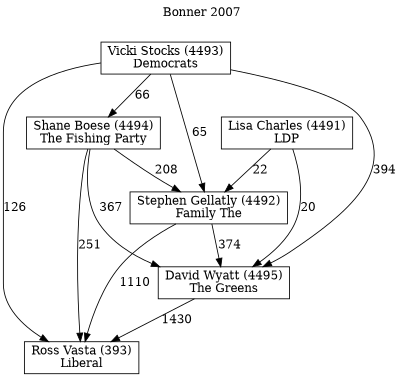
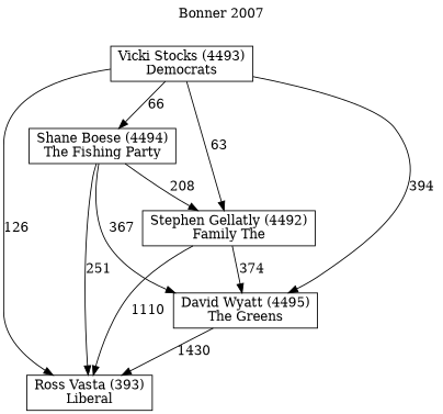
  digraph {
    label="Bonner 2007"
    labelloc=t
    mclimit=10
    node [shape=box]
    n1 [label="Ross Vasta (393)\nLiberal"]
    n2 [label="David Wyatt (4495)\nThe Greens"]
    n3 [label="Stephen Gellatly (4492)\nFamily The"]
    n4 [label="Shane Boese (4494)\nThe Fishing Party"]
    n5 [label="Vicki Stocks (4493)\nDemocrats"]
-   n6 [label="Lisa Charles (4491)\nLDP"]
    n2 -> n1 [label=1430]
    n3 -> n1 [label=1110]
    n3 -> n2 [label=374]
    n4 -> n1 [label=251]
    n4 -> n2 [label=367]
    n4 -> n3 [label=208]
    n5 -> n1 [label=126]
    n5 -> n2 [label=394]
-   n5 -> n3 [label=65]
+   n5 -> n3 [label=63]
    n5 -> n4 [label=66]
-   n6 -> n2 [label=20]
-   n6 -> n3 [label=22]
  }
